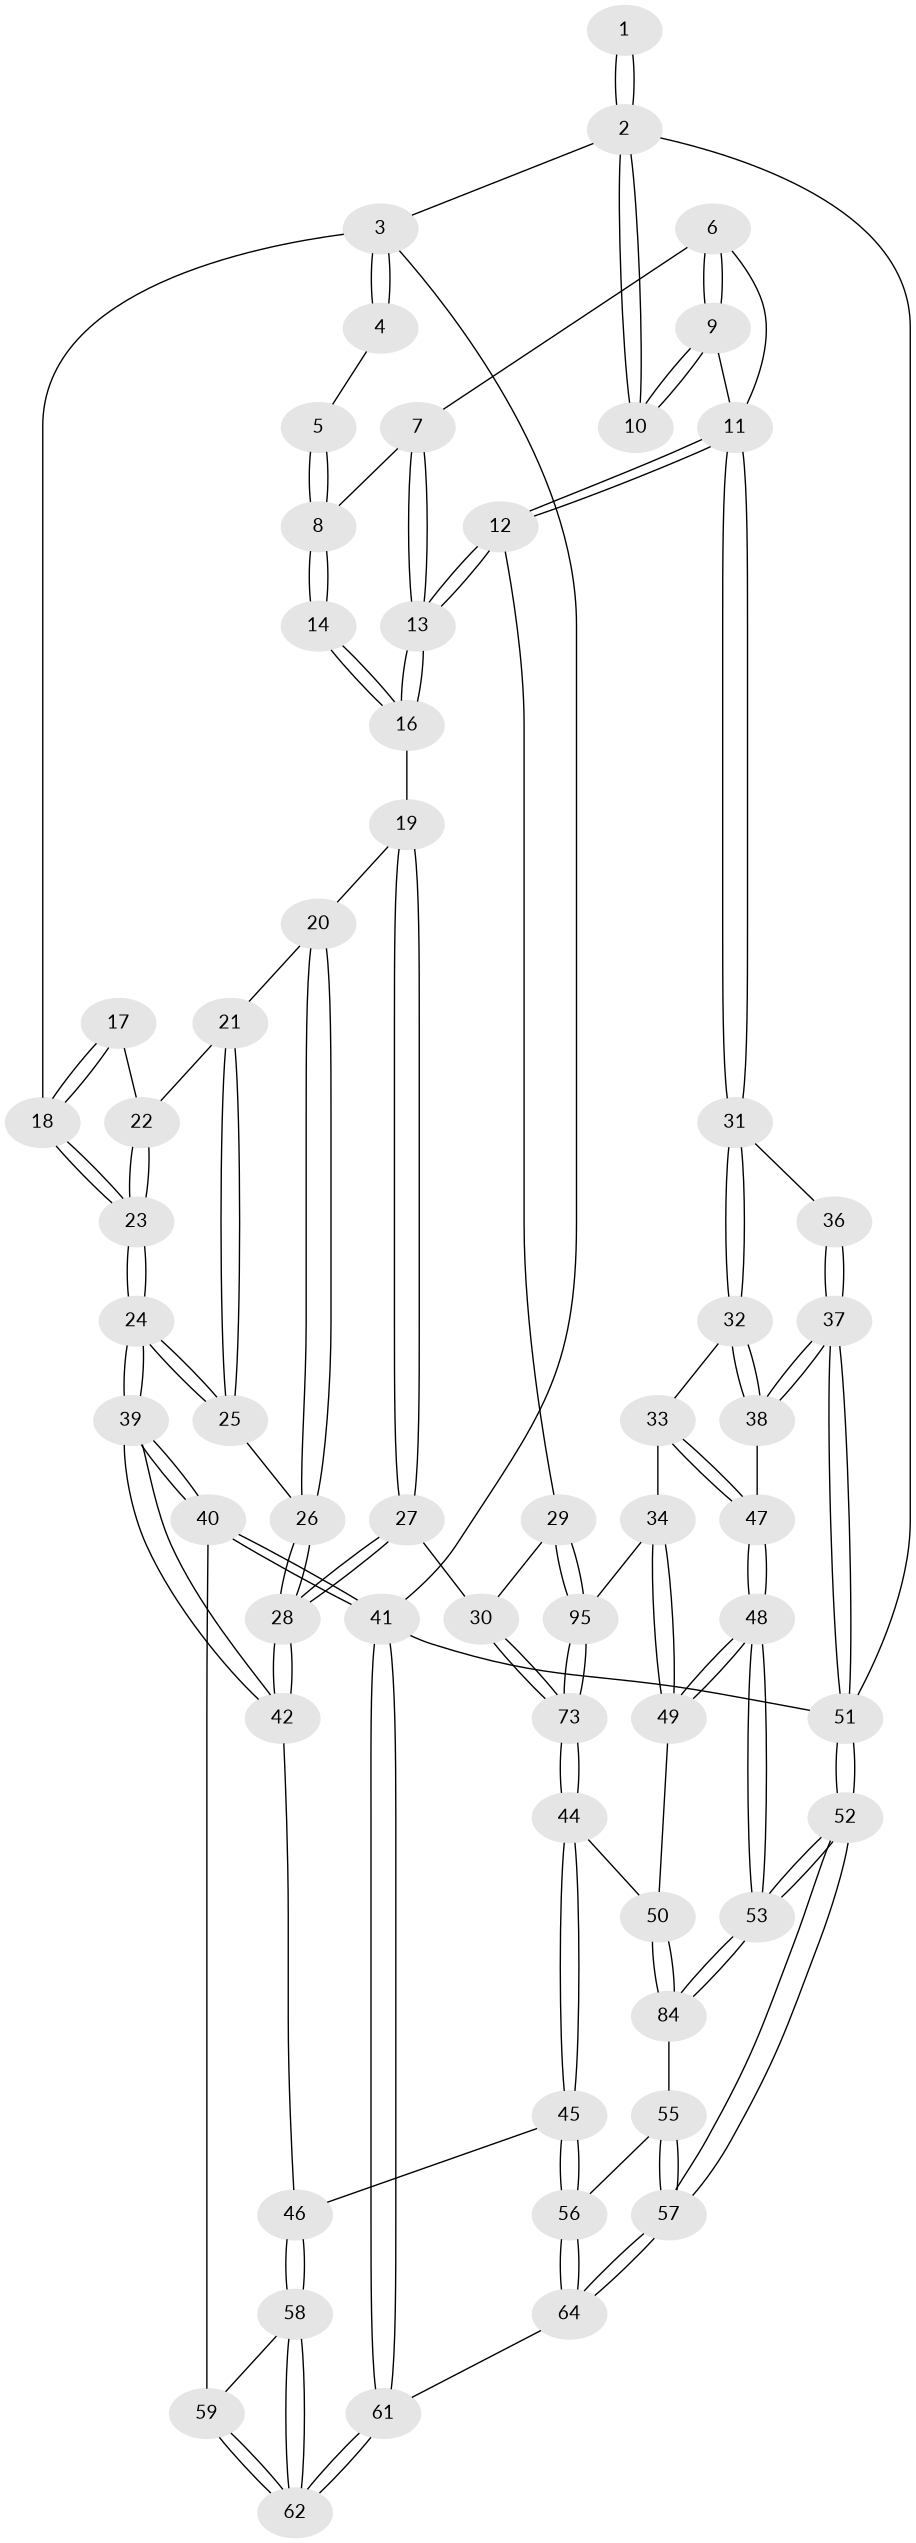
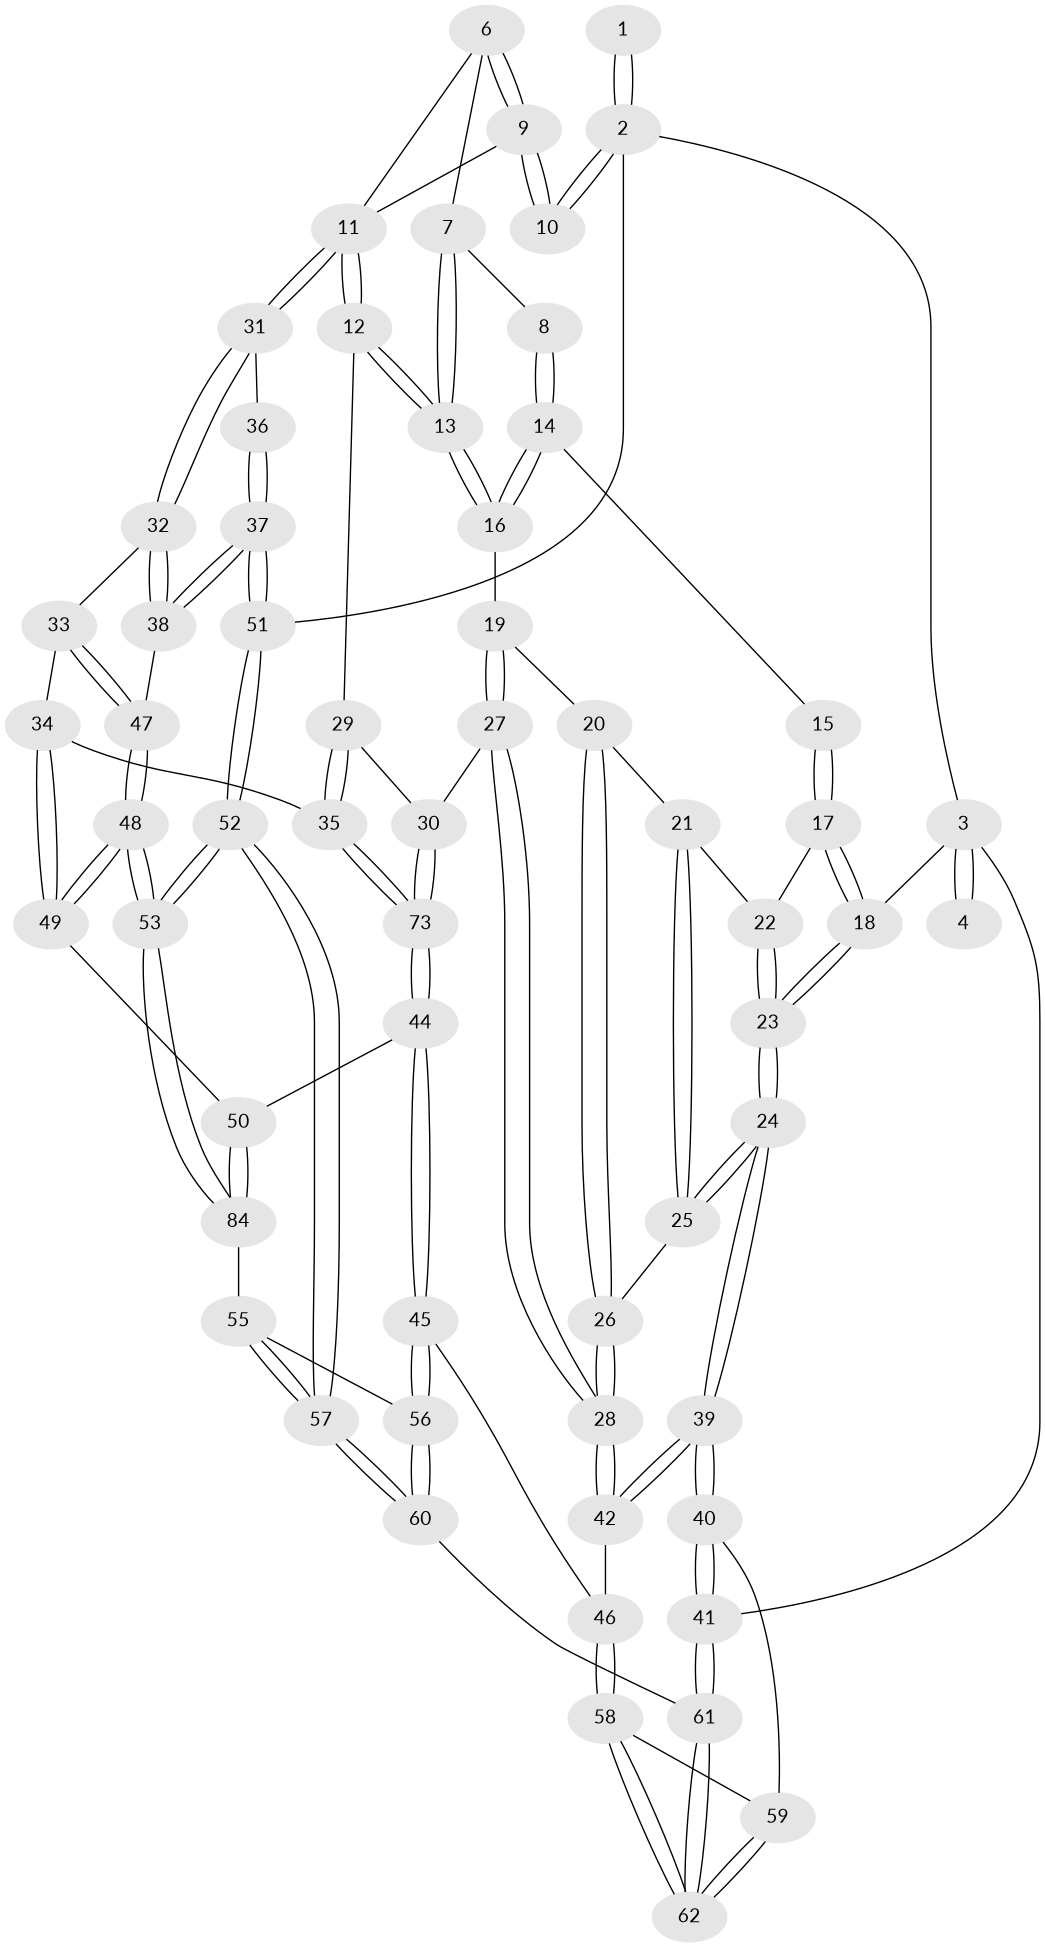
  graph {
    fontname=Lato
    node [color=gray90 fontname=Lato style=filled]
    edge [fontname=Lato]
    1
    2
    3
    10
    51
    6
    7
    9
    4
    18
    41
    52
-   5
    23
    61
    8
+   15
    17
    14
    13
    11
    16
    12
    31
    36
    37
    29
    32
    30
-   35 [label=95]
+   35
    19
    22
    20
    27
    24
    21
    26
    28
    25
    39
    42
    40
    n43 [label=73]
    46
    44
    33
    38
    34
    47
    49
    48
    50
    59
    62
    58
    45
    56
    n58 [label=84]
-   60 [label=64]
+   60
    53
    55
    57
    1 -- 2
    1 -- 2
    2 -- 3
    2 -- 10
    2 -- 10
    2 -- 51
    3 -- 4
    3 -- 4
    3 -- 18
    3 -- 41
    51 -- 52
    51 -- 52
    6 -- 7
    6 -- 9
    6 -- 9
    7 -- 8
    7 -- 13
    7 -- 13
    9 -- 10
    9 -- 10
    9 -- 11
-   4 -- 5
    18 -- 23
    18 -- 23
-   41 -- 51
    41 -- 61
    41 -- 61
    52 -- 53
    52 -- 53
    52 -- 57
    52 -- 57
-   5 -- 8
-   5 -- 8
    23 -- 24
    23 -- 24
    61 -- 62
    61 -- 62
    8 -- 14
    8 -- 14
+   15 -- 17
+   15 -- 17
    17 -- 18
    17 -- 18
    17 -- 22
+   14 -- 15
    14 -- 16
    14 -- 16
    13 -- 16
    13 -- 16
    11 -- 6
    11 -- 12
    11 -- 12
    11 -- 31
    11 -- 31
    16 -- 19
    12 -- 13
    12 -- 13
    12 -- 29
    31 -- 36
    31 -- 32
    31 -- 32
    36 -- 37
    36 -- 37
    37 -- 51
    37 -- 51
    37 -- 38
    37 -- 38
    29 -- 30
    29 -- 35
    29 -- 35
    32 -- 33
    32 -- 38
    32 -- 38
    30 -- n43
    30 -- n43
    35 -- n43
    35 -- n43
    19 -- 20
    19 -- 27
    19 -- 27
    22 -- 23
    22 -- 23
    20 -- 21
    20 -- 26
    20 -- 26
    27 -- 30
    27 -- 28
    27 -- 28
    24 -- 25
    24 -- 25
    24 -- 39
    24 -- 39
    21 -- 22
    21 -- 25
    21 -- 25
    26 -- 28
    26 -- 28
    28 -- 42
    28 -- 42
    25 -- 26
    39 -- 42
    39 -- 42
    39 -- 40
    39 -- 40
    42 -- 46
    40 -- 41
    40 -- 41
    40 -- 59
    n43 -- 44
    n43 -- 44
    46 -- 58
    46 -- 58
    44 -- 50
    44 -- 45
    44 -- 45
    33 -- 34
    33 -- 47
    33 -- 47
    38 -- 47
    34 -- 35
    34 -- 49
    34 -- 49
    47 -- 48
    47 -- 48
    49 -- 50
    48 -- 49
    48 -- 49
    48 -- 53
    48 -- 53
    50 -- n58
    50 -- n58
    59 -- 62
    59 -- 62
    58 -- 59
    58 -- 62
    58 -- 62
    45 -- 46
    45 -- 56
    45 -- 56
    56 -- 60
    56 -- 60
    n58 -- 55
    60 -- 61
    53 -- n58
    53 -- n58
    55 -- 56
    55 -- 57
    55 -- 57
    57 -- 60
    57 -- 60
  }
